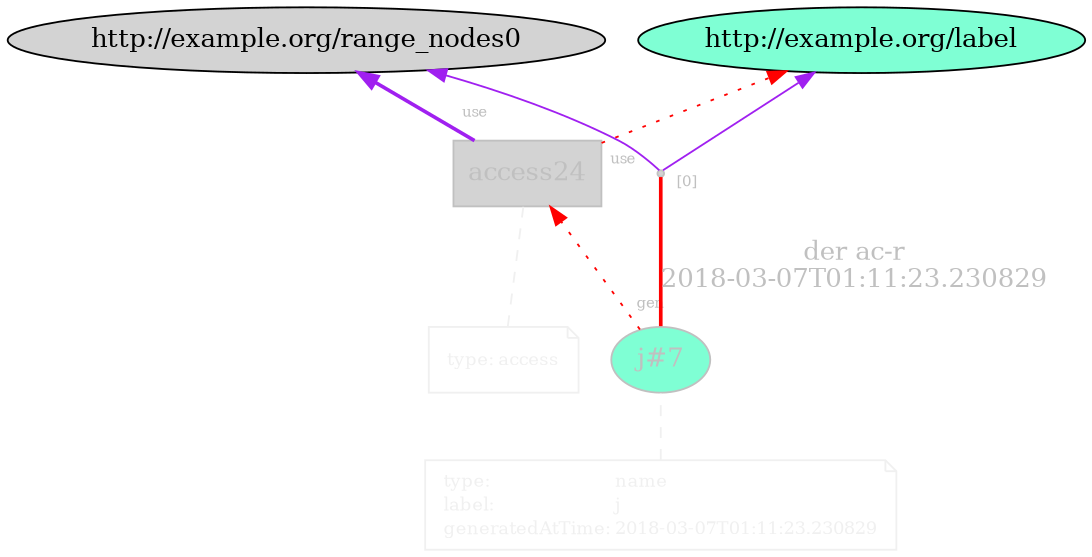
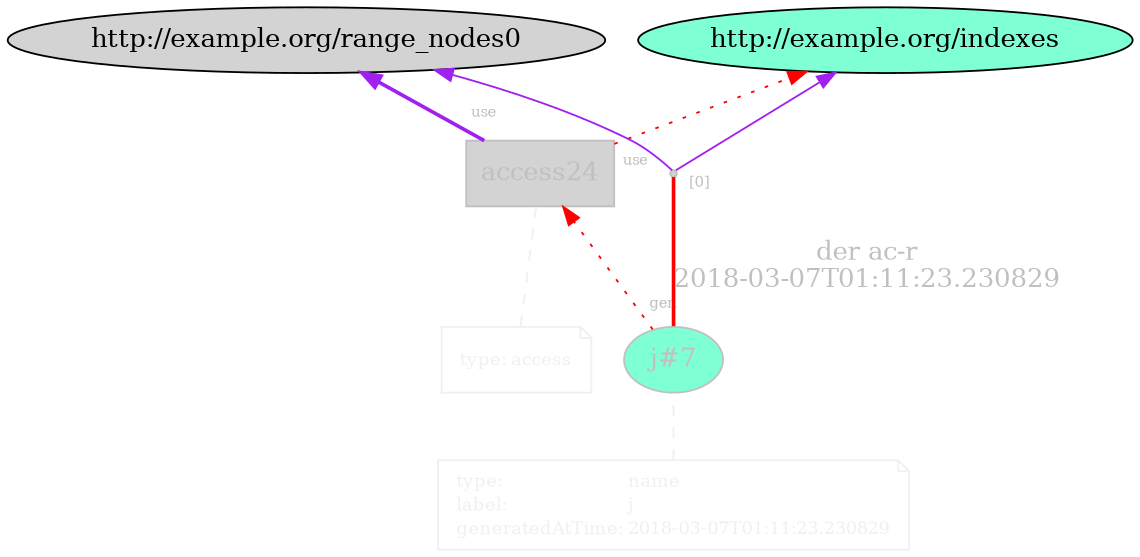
  digraph {
    rankdir=BT
    fontname="DejaVu Serif"
    node [color=gray fillcolor=lightgrey fontcolor=gray style=filled fontname="DejaVu Serif"]
    edge [color=red fontcolor=gray style=dotted fontname="DejaVu Serif"]
    n1 [fillcolor=aquamarine label="j#7"]
    n2 [label=access24 shape=polygon sides=4]
    bn0 [shape=point]
    n4 [color="#F0F0F0" fontcolor=black fontsize=10 label=<<TABLE cellpadding="0" border="0"> 	<TR> 	    <TD align="left"><font color="#F0F0F0">type:</font></TD> 	    <TD align="left"><font color="#F0F0F0">name</font></TD> 	</TR> 	<TR> 	    <TD align="left"><font color="#F0F0F0">label:</font></TD> 	    <TD align="left"><font color="#F0F0F0">j</font></TD> 	</TR> 	<TR> 	    <TD align="left"><font color="#F0F0F0">generatedAtTime:</font></TD> 	    <TD align="left"><font color="#F0F0F0">2018-03-07T01:11:23.230829</font></TD> 	</TR> </TABLE>> shape=note fillcolor="" style=""]
    "http://example.org/range_nodes0" [color="" fontcolor=""]
-   "http://example.org/indexes" [fillcolor=aquamarine label="http://example.org/label" color="" fontcolor=""]
+   "http://example.org/indexes" [fillcolor=aquamarine color="" fontcolor=""]
    n7 [color="#F0F0F0" fontcolor=black fontsize=10 label=<<TABLE cellpadding="0" border="0"> 	<TR> 	    <TD align="left"><font color="#F0F0F0">type:</font></TD> 	    <TD align="left"><font color="#F0F0F0">access</font></TD> 	</TR> </TABLE>> shape=note fillcolor="" style=""]
    n1 -> n2 [labelangle=60.0 labeldistance=1.5 labelfontsize=8 rotation=20 taillabel=gen]
    n1 -> bn0 [arrowhead=none label="der ac-r\n2018-03-07T01:11:23.230829" style=bold]
    n2 -> "http://example.org/range_nodes0" [color=purple labelangle=60.0 labeldistance=1.5 labelfontsize=8 rotation=20 taillabel=use style=bold]
    n2 -> "http://example.org/indexes" [labelangle=60.0 labeldistance=1.5 labelfontsize=8 rotation=20 taillabel=use]
    bn0 -> "http://example.org/range_nodes0" [color=purple style=solid]
    bn0 -> "http://example.org/indexes" [color=purple labelangle=60.0 labeldistance=1.5 labelfontsize=8 rotation=20 taillabel="[0]" style=solid]
    n4 -> n1 [arrowhead=none color="#F0F0F0" style=dashed fontcolor=""]
    n7 -> n2 [arrowhead=none color="#F0F0F0" style=dashed fontcolor=""]
  }
